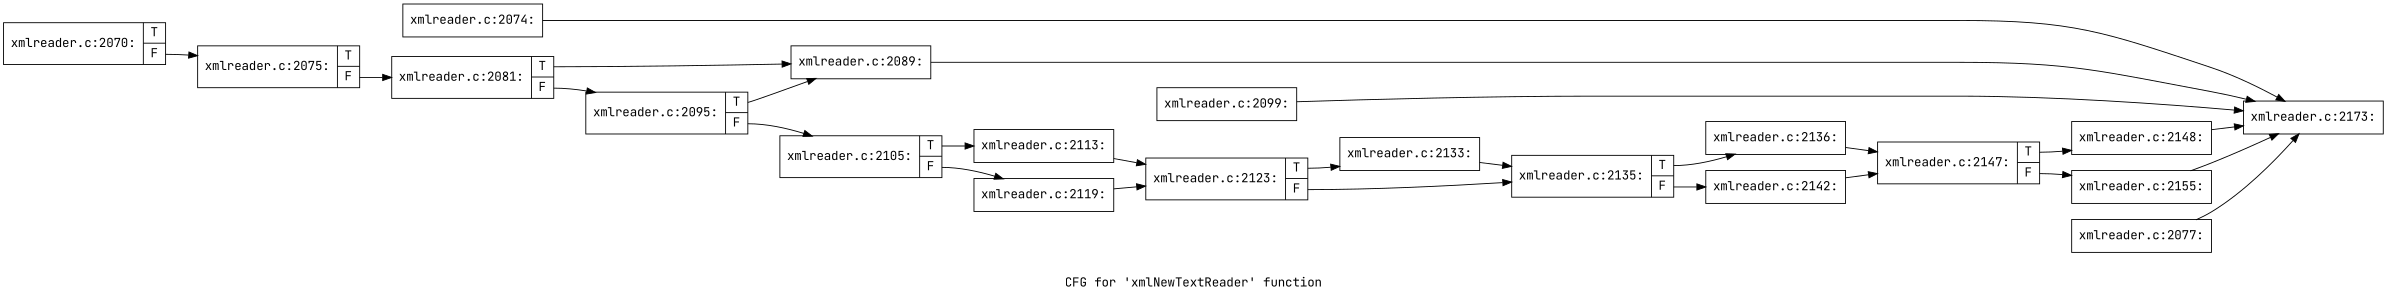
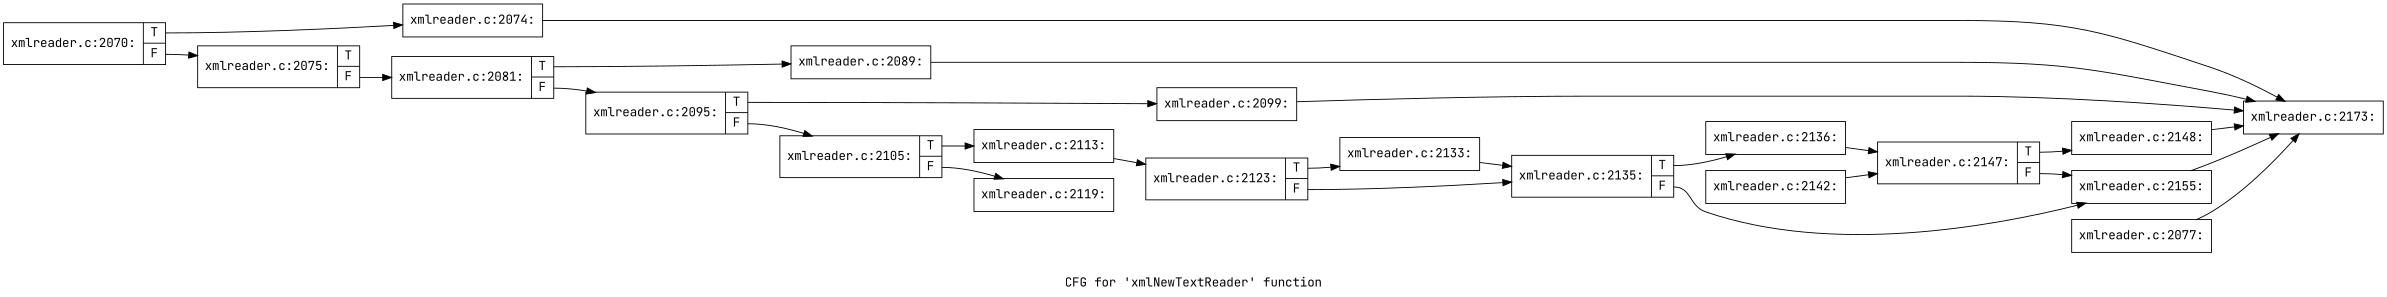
  digraph {
    fontname="JetBrains Mono"
    label="CFG for 'xmlNewTextReader' function"
    rankdir=LR
    node [fontname="JetBrains Mono" shape=record]
    edge [fontname="JetBrains Mono"]
    n1 [label="{xmlreader.c:2070:|{<s0>T|<s1>F}}"]
    n2 [label="{xmlreader.c:2074:}"]
    n3 [label="{xmlreader.c:2075:|{<s0>T|<s1>F}}"]
    n4 [label="{xmlreader.c:2173:}"]
    n5 [label="{xmlreader.c:2081:|{<s0>T|<s1>F}}"]
    n6 [label="{xmlreader.c:2077:}"]
    n7 [label="{xmlreader.c:2089:}"]
    n8 [label="{xmlreader.c:2095:|{<s0>T|<s1>F}}"]
    n9 [label="{xmlreader.c:2099:}"]
    n10 [label="{xmlreader.c:2105:|{<s0>T|<s1>F}}"]
    n11 [label="{xmlreader.c:2113:}"]
    n12 [label="{xmlreader.c:2119:}"]
    n13 [label="{xmlreader.c:2123:|{<s0>T|<s1>F}}"]
    n14 [label="{xmlreader.c:2133:}"]
    n15 [label="{xmlreader.c:2135:|{<s0>T|<s1>F}}"]
    n16 [label="{xmlreader.c:2136:}"]
    n17 [label="{xmlreader.c:2142:}"]
    n18 [label="{xmlreader.c:2147:|{<s0>T|<s1>F}}"]
    n19 [label="{xmlreader.c:2148:}"]
    n20 [label="{xmlreader.c:2155:}"]
+   n1 -> n2 [tailport=s0]
    n1 -> n3 [tailport=s1]
    n2 -> n4
    n3 -> n5 [tailport=s1]
    n5 -> n7 [tailport=s0]
    n5 -> n8 [tailport=s1]
    n6 -> n4
    n7 -> n4
-   n8 -> n7 [tailport=s0]
+   n8 -> n9 [tailport=s0]
    n8 -> n10 [tailport=s1]
    n9 -> n4
    n10 -> n11 [tailport=s0]
    n10 -> n12 [tailport=s1]
    n11 -> n13
-   n12 -> n13
    n13 -> n14 [tailport=s0]
    n13 -> n15 [tailport=s1]
    n14 -> n15
    n15 -> n16 [tailport=s0]
-   n15 -> n17 [tailport=s1]
+   n15 -> n20 [tailport=s1]
    n16 -> n18
    n17 -> n18
    n18 -> n19 [tailport=s0]
    n18 -> n20 [tailport=s1]
    n19 -> n4
    n20 -> n4
  }
